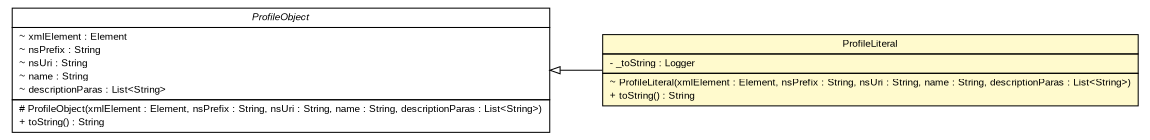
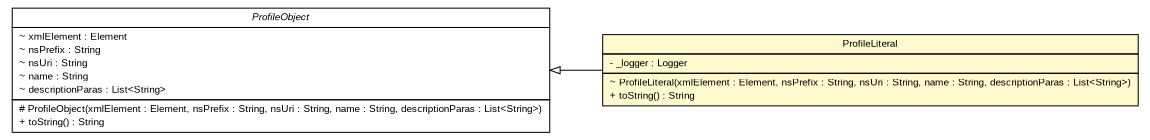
  digraph {
    nodesep=0.25
    ranksep=0.5
    rankdir=LR
    node [fontcolor=black fontname=arial fontsize=10.0 shape=plaintext]
    n1 [label=<<table title="org.tanjakostic.jcleancim.experimental.builder.xsd.ProfileObject" border="0" cellborder="1" cellspacing="0" cellpadding="2" port="p" href="./ProfileObject.html"> 		<tr><td><table border="0" cellspacing="0" cellpadding="1"> <tr><td align="center" balign="center"><font face="Arial Italic"> ProfileObject </font></td></tr> 		</table></td></tr> 		<tr><td><table border="0" cellspacing="0" cellpadding="1"> <tr><td align="left" balign="left"> ~ xmlElement : Element </td></tr> <tr><td align="left" balign="left"> ~ nsPrefix : String </td></tr> <tr><td align="left" balign="left"> ~ nsUri : String </td></tr> <tr><td align="left" balign="left"> ~ name : String </td></tr> <tr><td align="left" balign="left"> ~ descriptionParas : List&lt;String&gt; </td></tr> 		</table></td></tr> 		<tr><td><table border="0" cellspacing="0" cellpadding="1"> <tr><td align="left" balign="left"> # ProfileObject(xmlElement : Element, nsPrefix : String, nsUri : String, name : String, descriptionParas : List&lt;String&gt;) </td></tr> <tr><td align="left" balign="left"> + toString() : String </td></tr> 		</table></td></tr> 		</table>>]
-   n2 [label=<<table title="org.tanjakostic.jcleancim.experimental.builder.xsd.ProfileLiteral" border="0" cellborder="1" cellspacing="0" cellpadding="2" port="p" bgcolor="lemonChiffon" href="./ProfileLiteral.html"> 		<tr><td><table border="0" cellspacing="0" cellpadding="1"> <tr><td align="center" balign="center"> ProfileLiteral </td></tr> 		</table></td></tr> 		<tr><td><table border="0" cellspacing="0" cellpadding="1"> <tr><td align="left" balign="left"> - _toString : Logger </td></tr> 		</table></td></tr> 		<tr><td><table border="0" cellspacing="0" cellpadding="1"> <tr><td align="left" balign="left"> ~ ProfileLiteral(xmlElement : Element, nsPrefix : String, nsUri : String, name : String, descriptionParas : List&lt;String&gt;) </td></tr> <tr><td align="left" balign="left"> + toString() : String </td></tr> 		</table></td></tr> 		</table>>]
+   n2 [label=<<table title="org.tanjakostic.jcleancim.experimental.builder.xsd.ProfileLiteral" border="0" cellborder="1" cellspacing="0" cellpadding="2" port="p" bgcolor="lemonChiffon" href="./ProfileLiteral.html"> 		<tr><td><table border="0" cellspacing="0" cellpadding="1"> <tr><td align="center" balign="center"> ProfileLiteral </td></tr> 		</table></td></tr> 		<tr><td><table border="0" cellspacing="0" cellpadding="1"> <tr><td align="left" balign="left"> - _logger : Logger </td></tr> 		</table></td></tr> 		<tr><td><table border="0" cellspacing="0" cellpadding="1"> <tr><td align="left" balign="left"> ~ ProfileLiteral(xmlElement : Element, nsPrefix : String, nsUri : String, name : String, descriptionParas : List&lt;String&gt;) </td></tr> <tr><td align="left" balign="left"> + toString() : String </td></tr> 		</table></td></tr> 		</table>>]
    n1 -> n2 [arrowtail=empty dir=back fontname=arial fontsize=10 headport=p labelfontname=arial labelfontsize=10 tailport=p]
  }
